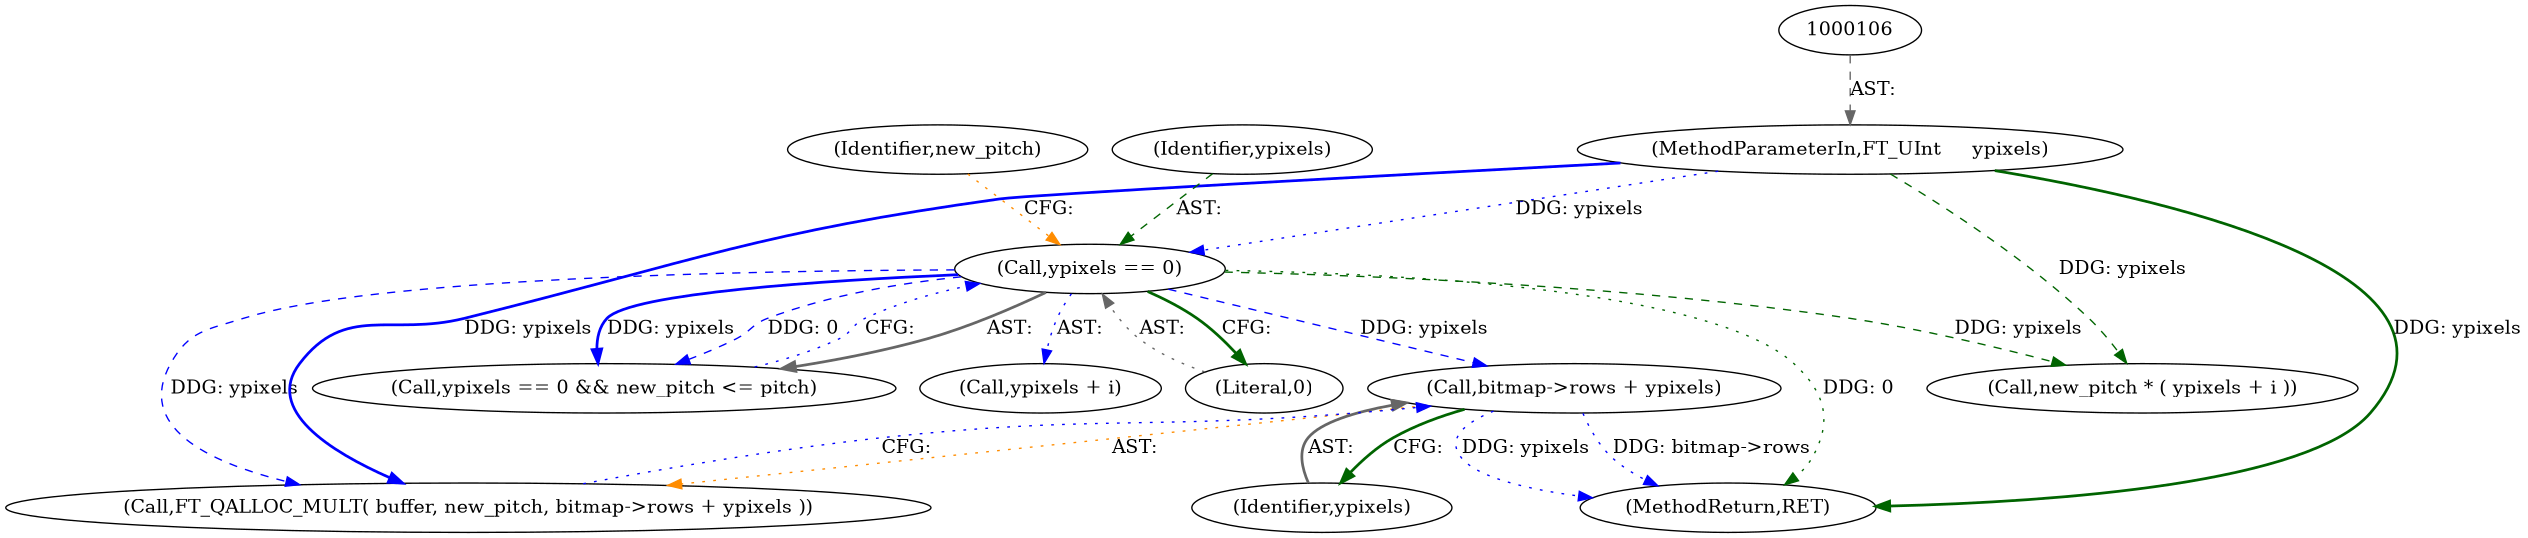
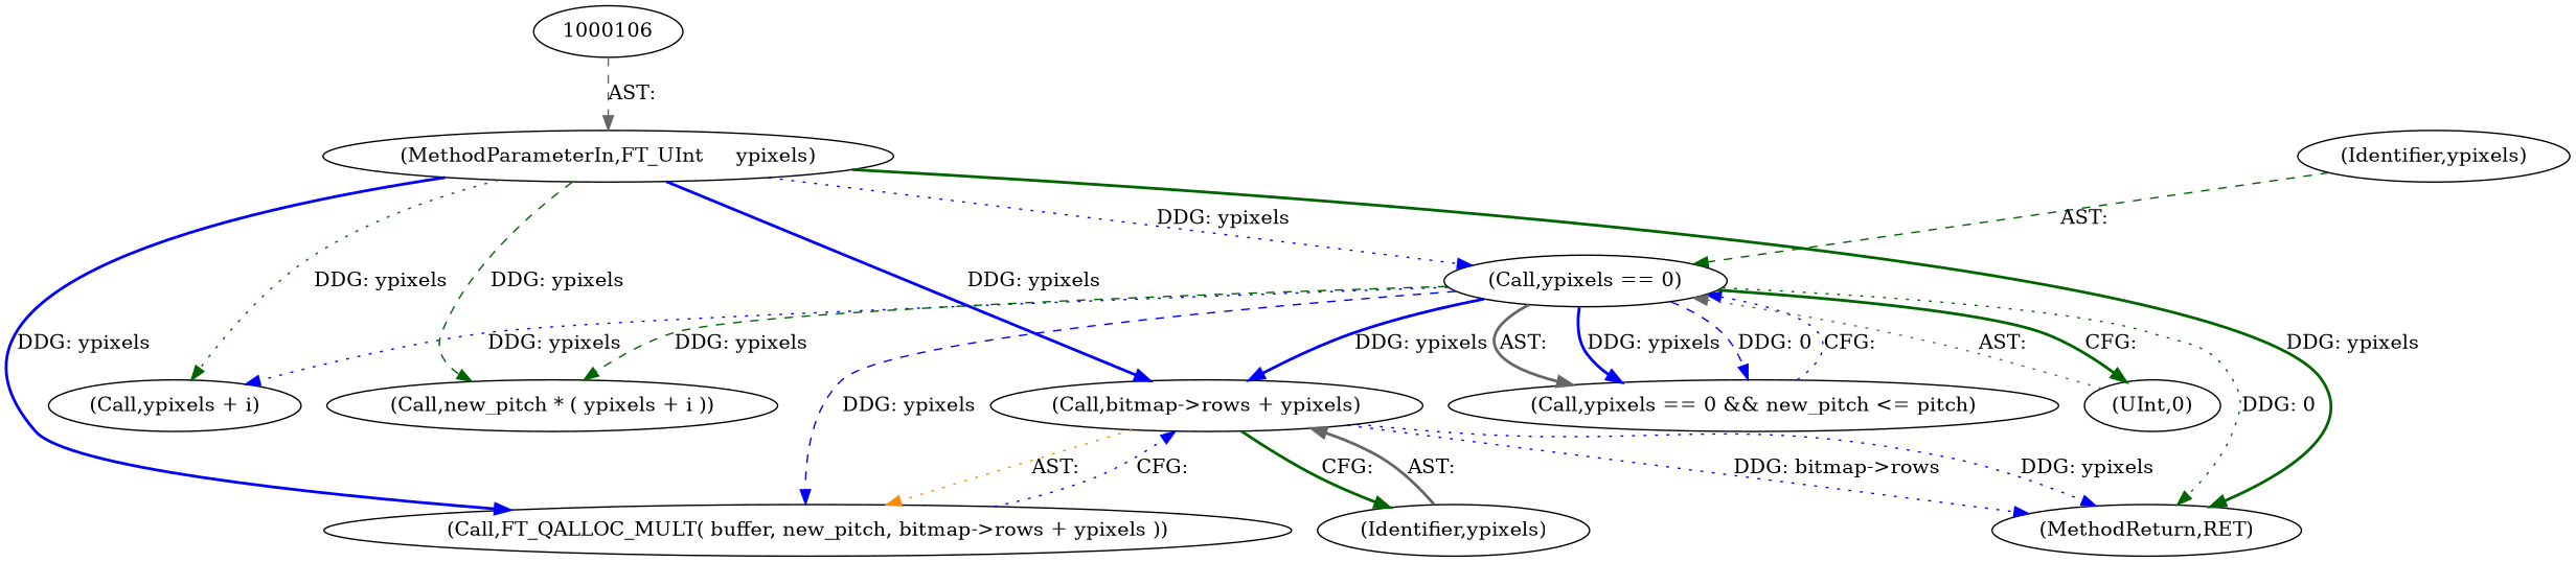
  digraph {
    edge [color=blue style=dotted]
    n1 [label="(Call,bitmap->rows + ypixels)"]
    n2 [label="(Identifier,ypixels)"]
    n3 [label="(MethodReturn,RET)"]
    n4 [label="(Call,FT_QALLOC_MULT( buffer, new_pitch, bitmap->rows + ypixels ))"]
    n5 [label="(Call,ypixels == 0)"]
    n6 [label="(Call,ypixels == 0 && new_pitch <= pitch)"]
    n7 [label="(Call,ypixels + i)"]
    n8 [label="(Call,new_pitch * ( ypixels + i ))"]
-   n9 [label="(Literal,0)"]
+   n9 [label="(UInt,0)"]
    n10 [label="(MethodParameterIn,FT_UInt     ypixels)"]
    1000106
-   n12 [label="(Identifier,new_pitch)"]
    n13 [label="(Identifier,ypixels)"]
    n1 -> n2 [color=darkgreen label="CFG: " style=bold]
    n1 -> n3 [label="DDG: bitmap->rows"]
    n1 -> n3 [label="DDG: ypixels"]
    n1 -> n4 [color=darkorange label="AST: "]
    n2 -> n1 [color=gray40 label="AST: " style=bold]
    n4 -> n1 [label="CFG: "]
-   n5 -> n1 [label="DDG: ypixels" style=dashed]
+   n5 -> n1 [label="DDG: ypixels" style=bold]
    n5 -> n3 [color=darkgreen label="DDG: 0"]
    n5 -> n4 [label="DDG: ypixels" style=dashed]
    n5 -> n6 [color=gray40 label="AST: " style=bold]
    n5 -> n6 [label="DDG: ypixels" style=bold]
    n5 -> n6 [label="DDG: 0" style=dashed]
-   n5 -> n7 [label="AST: "]
+   n5 -> n7 [label="DDG: ypixels"]
    n5 -> n8 [color=darkgreen label="DDG: ypixels" style=dashed]
    n5 -> n9 [color=darkgreen label="CFG: " style=bold]
    n6 -> n5 [label="CFG: "]
    n9 -> n5 [color=gray40 label="AST: "]
+   n10 -> n1 [label="DDG: ypixels" style=bold]
    n10 -> n3 [color=darkgreen label="DDG: ypixels" style=bold]
    n10 -> n4 [label="DDG: ypixels" style=bold]
    n10 -> n5 [label="DDG: ypixels"]
+   n10 -> n7 [color=darkgreen label="DDG: ypixels"]
    n10 -> n8 [color=darkgreen label="DDG: ypixels" style=dashed]
    1000106 -> n10 [color=gray40 label="AST: " style=dashed]
-   n12 -> n5 [color=darkorange label="CFG: "]
    n13 -> n5 [color=darkgreen label="AST: " style=dashed]
  }
